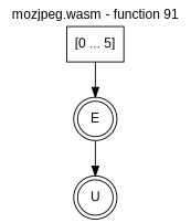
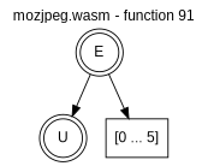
  digraph {
    fontname="Liberation Sans"
    label="mozjpeg.wasm - function 91"
    labelfontcolor=black
    labelfontname=Helvetica
    labelfontsize=16
    labelloc=t
    node [fontname="Liberation Sans" shape=doublecircle]
    edge [fontname="Liberation Sans"]
    E
    U
    n3 [color=black label="[0 ... 5]" shape=box style=solid]
    E -> U
-   n3 -> E
+   E -> n3
  }
